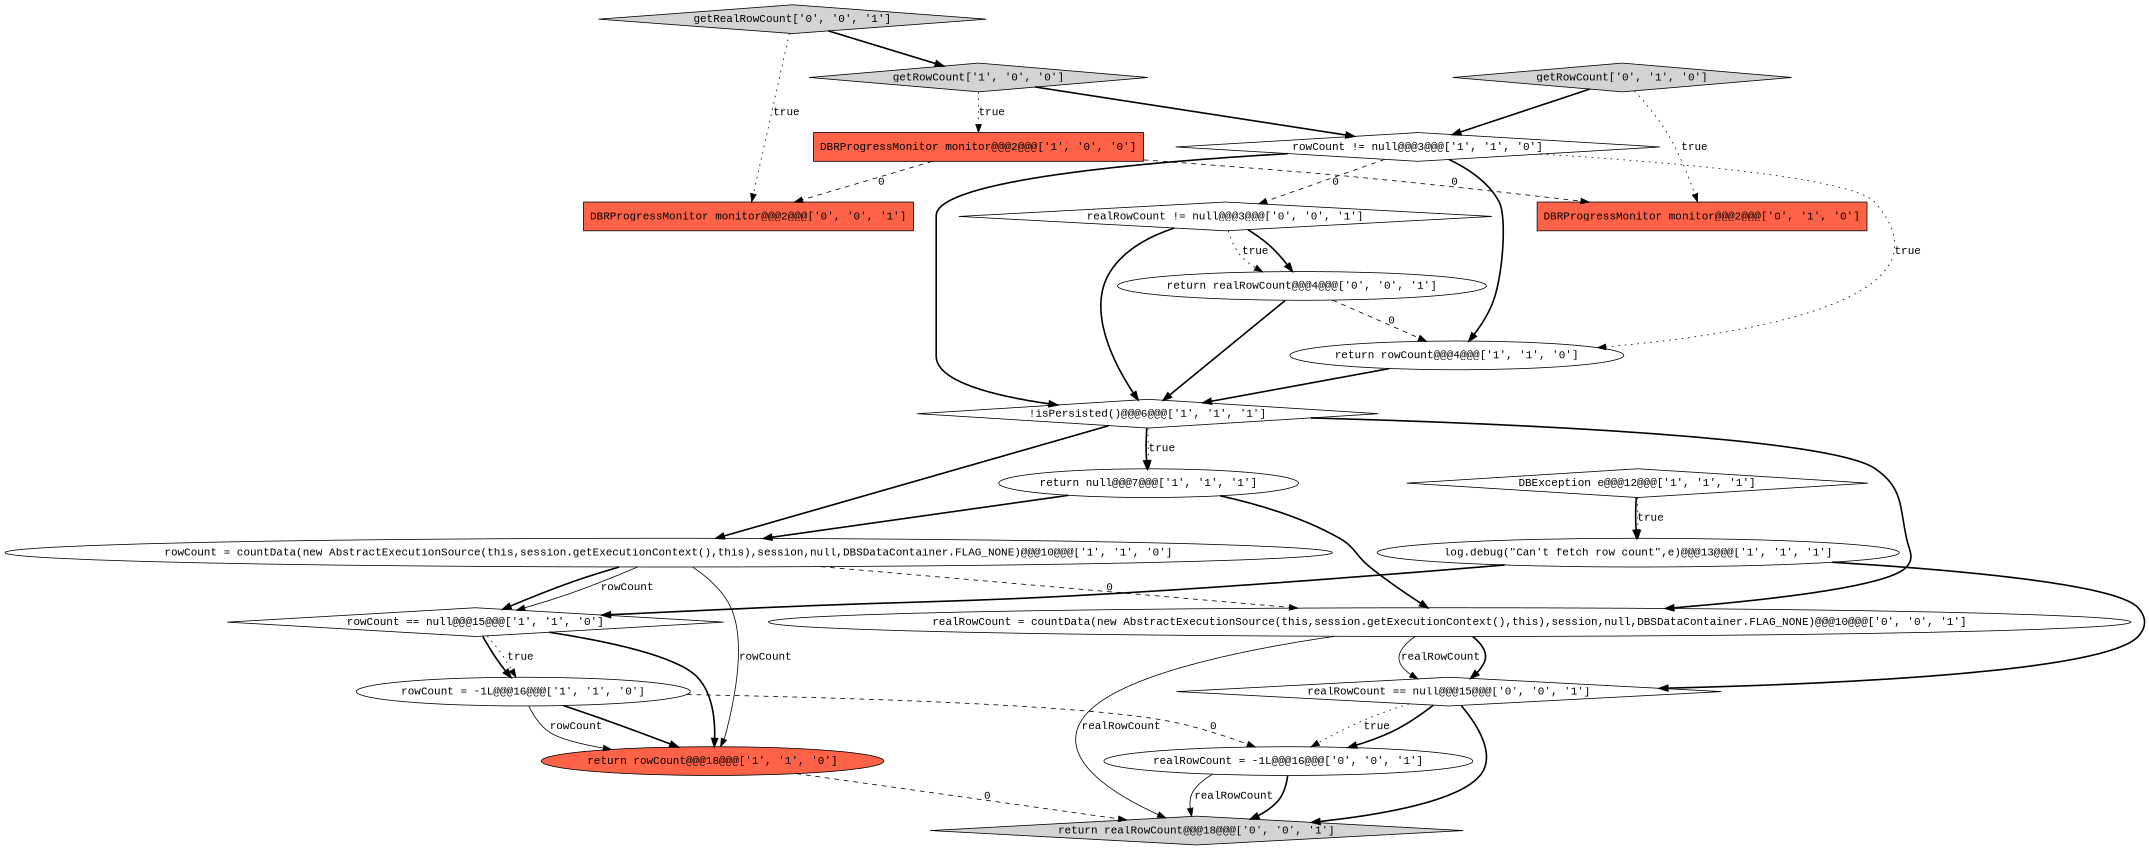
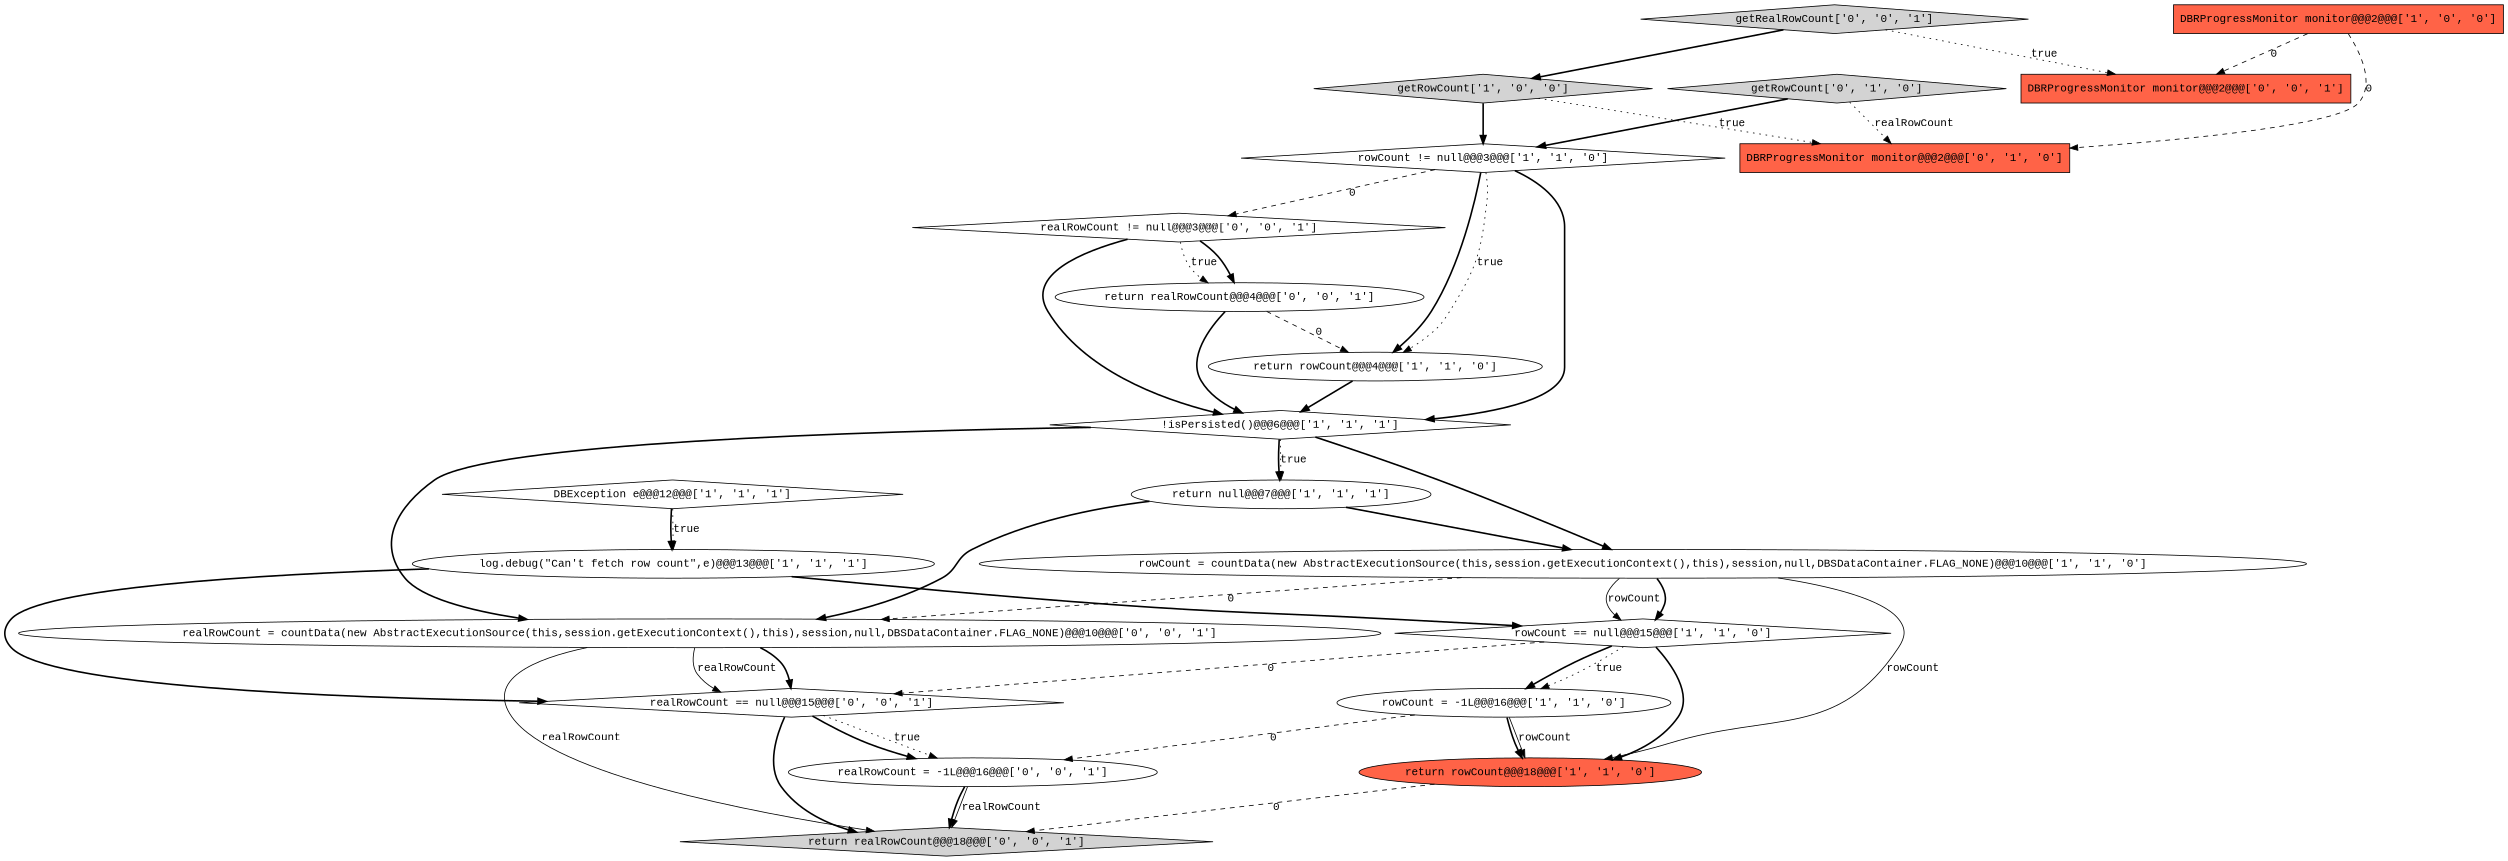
  digraph {
    fontname="Liberation Mono"
    node [fillcolor=white fontname="Liberation Mono" shape=diamond style=filled]
    edge [fontname="Liberation Mono" style=bold]
    n1 [label="realRowCount != null@@@3@@@['0', '0', '1']"]
    n2 [label="!isPersisted()@@@6@@@['1', '1', '1']"]
    n3 [label="return realRowCount@@@4@@@['0', '0', '1']" shape=ellipse]
    n4 [label="return null@@@7@@@['1', '1', '1']" shape=ellipse]
    n5 [label="rowCount = countData(new AbstractExecutionSource(this,session.getExecutionContext(),this),session,null,DBSDataContainer.FLAG_NONE)@@@10@@@['1', '1', '0']" shape=ellipse]
    n6 [label="realRowCount = countData(new AbstractExecutionSource(this,session.getExecutionContext(),this),session,null,DBSDataContainer.FLAG_NONE)@@@10@@@['0', '0', '1']" shape=ellipse]
    n7 [label="return rowCount@@@4@@@['1', '1', '0']" shape=ellipse]
    n8 [label="rowCount == null@@@15@@@['1', '1', '0']"]
    n9 [fillcolor=tomato label="return rowCount@@@18@@@['1', '1', '0']" shape=ellipse]
    n10 [label="realRowCount == null@@@15@@@['0', '0', '1']"]
    n11 [fillcolor=lightgray label="return realRowCount@@@18@@@['0', '0', '1']"]
    n12 [fillcolor=tomato label="DBRProgressMonitor monitor@@@2@@@['0', '0', '1']" shape=box]
    n13 [fillcolor=lightgray label="getRealRowCount['0', '0', '1']"]
    n14 [fillcolor=lightgray label="getRowCount['1', '0', '0']"]
    n15 [fillcolor=lightgray label="getRowCount['0', '1', '0']"]
    n16 [label="rowCount != null@@@3@@@['1', '1', '0']"]
    n17 [fillcolor=tomato label="DBRProgressMonitor monitor@@@2@@@['0', '1', '0']" shape=box]
    n18 [label="log.debug(\"Can't fetch row count\",e)@@@13@@@['1', '1', '1']" shape=ellipse]
    n19 [label="rowCount = -1L@@@16@@@['1', '1', '0']" shape=ellipse]
    n20 [label="realRowCount = -1L@@@16@@@['0', '0', '1']" shape=ellipse]
    n21 [fillcolor=tomato label="DBRProgressMonitor monitor@@@2@@@['1', '0', '0']" shape=box]
    n22 [label="DBException e@@@12@@@['1', '1', '1']"]
    n1 -> n2
    n1 -> n3 [label=true style=dotted]
    n1 -> n3
    n2 -> n4
    n2 -> n4 [label=true style=dotted]
    n2 -> n5
    n2 -> n6
    n3 -> n2
    n3 -> n7 [label=0 style=dashed]
    n4 -> n5
    n4 -> n6
    n5 -> n6 [label=0 style=dashed]
    n5 -> n8
    n5 -> n8 [label=rowCount style=solid]
    n5 -> n9 [label=rowCount style=solid]
    n6 -> n10
    n6 -> n10 [label=realRowCount style=solid]
    n6 -> n11 [label=realRowCount style=solid]
    n7 -> n2
    n8 -> n9
+   n8 -> n10 [label=0 style=dashed]
    n8 -> n19
    n8 -> n19 [label=true style=dotted]
    n9 -> n11 [label=0 style=dashed]
    n10 -> n11
    n10 -> n20 [label=true style=dotted]
    n10 -> n20
    n13 -> n12 [label=true style=dotted]
    n13 -> n14
    n14 -> n16
-   n14 -> n21 [label=true style=dotted]
+   n14 -> n17 [label=true style=dotted]
    n15 -> n16
-   n15 -> n17 [label=true style=dotted]
+   n15 -> n17 [label=realRowCount style=dotted]
    n16 -> n1 [label=0 style=dashed]
    n16 -> n2
    n16 -> n7
    n16 -> n7 [label=true style=dotted]
    n18 -> n8
    n18 -> n10
    n19 -> n9
    n19 -> n9 [label=rowCount style=solid]
    n19 -> n20 [label=0 style=dashed]
    n20 -> n11
    n20 -> n11 [label=realRowCount style=solid]
    n21 -> n12 [label=0 style=dashed]
    n21 -> n17 [label=0 style=dashed]
    n22 -> n18
    n22 -> n18 [label=true style=dotted]
  }
